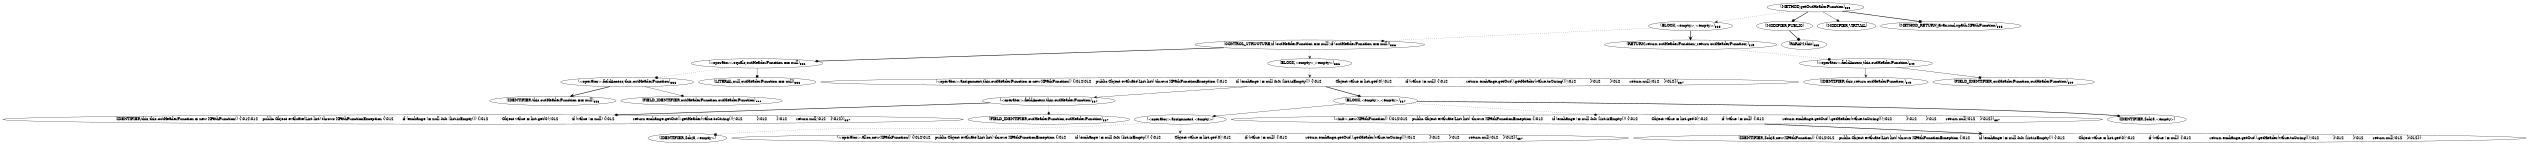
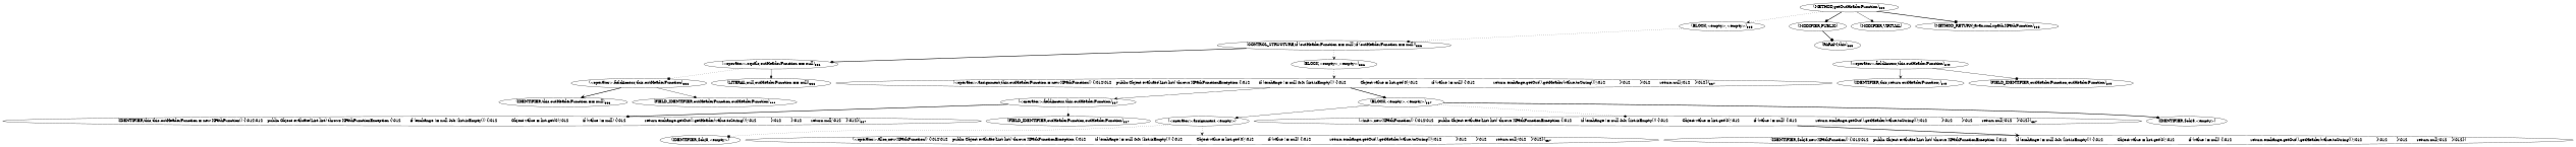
  digraph {
    edge [arrowhead=diamond style=dotted]
    n1 [label=<(METHOD,getOutHeaderFunction)<SUB>335</SUB>>]
    n2 [label=<(BLOCK,&lt;empty&gt;,&lt;empty&gt;)<SUB>335</SUB>>]
    n3 [label=<(MODIFIER,PUBLIC)>]
    n4 [label=<(MODIFIER,VIRTUAL)>]
    n5 [label=<(METHOD_RETURN,javax.xml.xpath.XPathFunction)<SUB>335</SUB>>]
    n6 [label=<(PARAM,this)<SUB>335</SUB>>]
    n7 [label=<(CONTROL_STRUCTURE,if (outHeaderFunction == null),if (outHeaderFunction == null))<SUB>336</SUB>>]
-   n8 [label=<(RETURN,return outHeaderFunction;,return outHeaderFunction;)<SUB>349</SUB>>]
    n9 [label=<(&lt;operator&gt;.equals,outHeaderFunction == null)<SUB>336</SUB>>]
    n10 [label=<(BLOCK,&lt;empty&gt;,&lt;empty&gt;)<SUB>336</SUB>>]
    n11 [label=<(&lt;operator&gt;.fieldAccess,this.outHeaderFunction)<SUB>349</SUB>>]
    n12 [label=<(&lt;operator&gt;.fieldAccess,this.outHeaderFunction)<SUB>336</SUB>>]
    n13 [label=<(LITERAL,null,outHeaderFunction == null)<SUB>336</SUB>>]
    n14 [label=<(&lt;operator&gt;.assignment,this.outHeaderFunction = new XPathFunction() {\012\012    public Object evaluate(List list) throws XPathFunctionException {\012        if (exchange != null &amp;&amp; !list.isEmpty()) {\012            Object value = list.get(0);\012            if (value != null) {\012                return exchange.getOut().getHeader(value.toString());\012            }\012        }\012        return null;\012    }\012})<SUB>337</SUB>>]
    n15 [label=<(IDENTIFIER,this,outHeaderFunction == null)<SUB>336</SUB>>]
    n16 [label=<(FIELD_IDENTIFIER,outHeaderFunction,outHeaderFunction)<SUB>336</SUB>>]
    n17 [label=<(&lt;operator&gt;.fieldAccess,this.outHeaderFunction)<SUB>337</SUB>>]
    n18 [label=<(BLOCK,&lt;empty&gt;,&lt;empty&gt;)<SUB>337</SUB>>]
    n19 [label=<(IDENTIFIER,this,this.outHeaderFunction = new XPathFunction() {\012\012    public Object evaluate(List list) throws XPathFunctionException {\012        if (exchange != null &amp;&amp; !list.isEmpty()) {\012            Object value = list.get(0);\012            if (value != null) {\012                return exchange.getOut().getHeader(value.toString());\012            }\012        }\012        return null;\012    }\012})<SUB>337</SUB>>]
    n20 [label=<(FIELD_IDENTIFIER,outHeaderFunction,outHeaderFunction)<SUB>337</SUB>>]
    n21 [label=<(&lt;operator&gt;.assignment,&lt;empty&gt;)>]
    n22 [label=<(&lt;init&gt;,new XPathFunction() {\012\012    public Object evaluate(List list) throws XPathFunctionException {\012        if (exchange != null &amp;&amp; !list.isEmpty()) {\012            Object value = list.get(0);\012            if (value != null) {\012                return exchange.getOut().getHeader(value.toString());\012            }\012        }\012        return null;\012    }\012})<SUB>337</SUB>>]
    n23 [label=<(IDENTIFIER,$obj8,&lt;empty&gt;)>]
    n24 [label=<(IDENTIFIER,$obj8,&lt;empty&gt;)>]
    n25 [label=<(&lt;operator&gt;.alloc,new XPathFunction() {\012\012    public Object evaluate(List list) throws XPathFunctionException {\012        if (exchange != null &amp;&amp; !list.isEmpty()) {\012            Object value = list.get(0);\012            if (value != null) {\012                return exchange.getOut().getHeader(value.toString());\012            }\012        }\012        return null;\012    }\012})<SUB>337</SUB>>]
    n26 [label=<(IDENTIFIER,$obj8,new XPathFunction() {\012\012    public Object evaluate(List list) throws XPathFunctionException {\012        if (exchange != null &amp;&amp; !list.isEmpty()) {\012            Object value = list.get(0);\012            if (value != null) {\012                return exchange.getOut().getHeader(value.toString());\012            }\012        }\012        return null;\012    }\012})>]
    n27 [label=<(IDENTIFIER,this,return outHeaderFunction;)<SUB>349</SUB>>]
    n28 [label=<(FIELD_IDENTIFIER,outHeaderFunction,outHeaderFunction)<SUB>349</SUB>>]
    n1 -> n2 [arrowhead=vee]
    n1 -> n3 [style=bold]
    n1 -> n4 [style=solid]
    n1 -> n5 [arrowhead=box style=bold]
    n2 -> n7
-   n2 -> n8 [arrowhead=vee style=bold]
    n3 -> n6 [arrowhead=box style=bold]
    n7 -> n9 [style=bold]
    n7 -> n10 [arrowhead=vee]
-   n8 -> n11 [arrowhead=box]
    n9 -> n12 [arrowhead=box]
-   n9 -> n13 [arrowhead=box style=solid]
+   n9 -> n13 [style=solid]
    n10 -> n14 [arrowhead=vee]
    n11 -> n27 [arrowhead=vee style=solid]
    n11 -> n28 [arrowhead=box style=solid]
    n12 -> n15 [arrowhead=vee style=bold]
    n12 -> n16 [style=solid]
    n14 -> n17 [arrowhead=vee style=solid]
    n14 -> n18 [style=bold]
    n17 -> n19 [style=bold]
    n17 -> n20
    n18 -> n21 [style=solid]
    n18 -> n22
    n18 -> n23 [style=bold]
    n21 -> n24 [arrowhead=box]
    n21 -> n25 [arrowhead=vee]
    n22 -> n26 [arrowhead=vee style=bold]
  }
